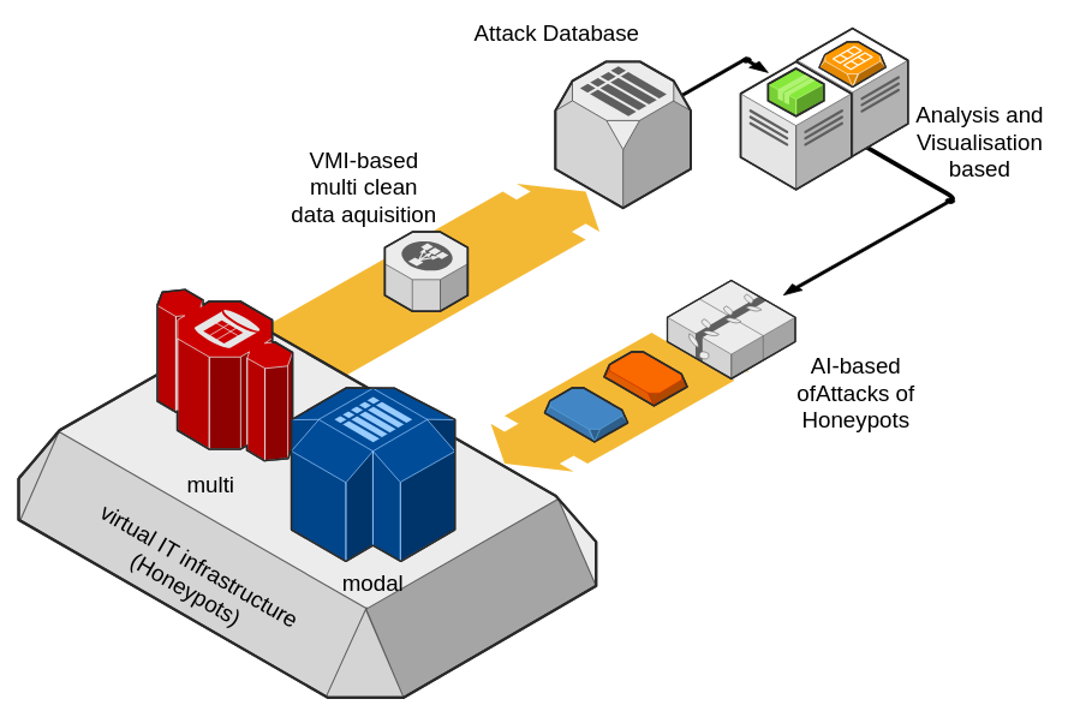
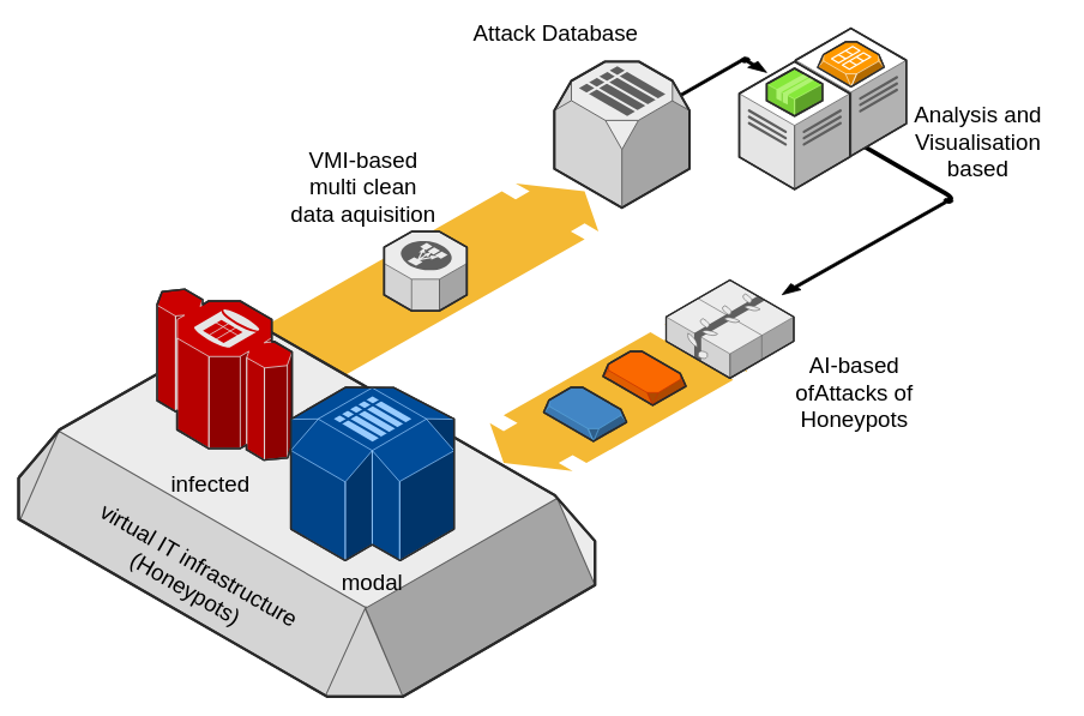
  <mxCell id="0" />
  <mxCell id="1" parent="0" />
  <mxCell id="2" value="" style="verticalLabelPosition=bottom;html=1;verticalAlign=top;strokeWidth=1;dashed=0;shape=mxgraph.aws3d.flatDoubleEdge;fillColor=#000000;aspect=fixed;rounded=1;shadow=0;comic=0;fontFamily=Verdana;fontSize=12;flipV=1;" parent="1" vertex="1"><mxGeometry x="264" y="203.47" width="400.78" height="228.58" as="geometry" /></mxCell>
  <mxCell id="3" value="" style="verticalLabelPosition=bottom;html=1;verticalAlign=top;strokeWidth=0.2;align=center;outlineConnect=0;dashed=0;outlineConnect=0;shape=mxgraph.aws3d.ebs;fillColor=#ECECEC;strokeColor=#5E5E5E;aspect=fixed;" parent="1" vertex="1"><mxGeometry x="20" y="356" width="640.93" height="418" as="geometry" /></mxCell>
  <mxCell id="4" value="" style="verticalLabelPosition=bottom;html=1;verticalAlign=top;strokeWidth=1;align=center;outlineConnect=0;dashed=0;outlineConnect=0;shape=mxgraph.aws3d.arrowlessNE;fillColor=#000000;aspect=fixed;" parent="1" vertex="1"><mxGeometry x="694" y="63" width="136.33" height="77.66" as="geometry" /></mxCell>
  <mxCell id="5" value="" style="verticalLabelPosition=bottom;html=1;verticalAlign=top;strokeWidth=1;dashed=0;shape=mxgraph.aws3d.flatDoubleEdge;fillColor=#000000;aspect=fixed;rounded=1;shadow=0;comic=0;fontFamily=Verdana;fontSize=12;flipV=1;" parent="1" vertex="1"><mxGeometry x="544" y="360" width="286" height="163.11" as="geometry" /></mxCell>
  <mxCell id="6" value="" style="verticalLabelPosition=bottom;html=1;verticalAlign=top;strokeWidth=1;dashed=0;shape=mxgraph.aws3d.redshift;fillColor=#CC0000;strokeColor=#E6E6E6;aspect=fixed;rounded=1;shadow=0;comic=0;fontSize=12" parent="1" vertex="1"><mxGeometry x="174" y="321" width="150" height="190" as="geometry" /></mxCell>
  <mxCell id="7" value="" style="verticalLabelPosition=bottom;html=1;verticalAlign=top;strokeWidth=1;dashed=0;shape=mxgraph.aws3d.elasticBeanstalk;fillColor=#ECECEC;strokeColor=#5E5E5E;aspect=fixed;rounded=1;shadow=0;comic=0;fontSize=12" parent="1" vertex="1"><mxGeometry x="740" y="310.77" width="142" height="109.23" as="geometry" /></mxCell>
  <mxCell id="8" value="" style="verticalLabelPosition=bottom;html=1;verticalAlign=top;strokeWidth=1;dashed=0;shape=mxgraph.aws3d.simpleDb2;fillColor=#004C99;strokeColor=#99CCFF;aspect=fixed;rounded=1;shadow=0;comic=0;fontSize=12" parent="1" vertex="1"><mxGeometry x="322.76" y="430" width="181.5" height="192.6" as="geometry" /></mxCell>
  <mxCell id="9" value="" style="verticalLabelPosition=bottom;html=1;verticalAlign=top;strokeWidth=1;dashed=0;shape=mxgraph.aws3d.arrowSE;fillColor=#000000;aspect=fixed;rounded=1;shadow=0;comic=0;fontFamily=Verdana;fontSize=12;" parent="1" vertex="1"><mxGeometry x="823" y="63.61" width="28.84" height="16.39" as="geometry" /></mxCell>
  <mxCell id="10" value="" style="verticalLabelPosition=bottom;html=1;verticalAlign=top;strokeWidth=1;dashed=0;shape=mxgraph.aws3d.snapshot;fillColor=#fa6800;strokeColor=#C73500;aspect=fixed;rounded=1;shadow=0;comic=0;fontFamily=Verdana;fontSize=12;fontColor=#ffffff;" parent="1" vertex="1"><mxGeometry x="670" y="390" width="92" height="60" as="geometry" /></mxCell>
  <mxCell id="11" value="virtual IT infrastructure&lt;br&gt;(Honeypots)" style="text;html=1;strokeColor=none;fillColor=none;align=center;verticalAlign=middle;whiteSpace=wrap;rounded=0;fontSize=25;rotation=30;" parent="1" vertex="1"><mxGeometry x="34" y="595" width="360" height="90" as="geometry" /></mxCell>
- <mxCell id="12" value="multi" style="text;html=1;strokeColor=none;fillColor=none;align=center;verticalAlign=middle;whiteSpace=wrap;rounded=0;fontSize=25;" parent="1" vertex="1"><mxGeometry x="104" y="521" width="258.5" height="30" as="geometry" /></mxCell>
+ <mxCell id="12" value="infected" style="text;html=1;strokeColor=none;fillColor=none;align=center;verticalAlign=middle;whiteSpace=wrap;rounded=0;fontSize=25;" parent="1" vertex="1"><mxGeometry x="104" y="521" width="258.5" height="30" as="geometry" /></mxCell>
  <mxCell id="13" value="modal" style="text;html=1;strokeColor=none;fillColor=none;align=center;verticalAlign=middle;whiteSpace=wrap;rounded=0;fontSize=25;" parent="1" vertex="1"><mxGeometry x="284.26" y="631" width="258.5" height="30" as="geometry" /></mxCell>
  <mxCell id="14" value="&lt;div&gt;VMI-based&lt;/div&gt;&lt;div&gt;multi clean&lt;/div&gt;&lt;div&gt;data aquisition&lt;br&gt;&lt;/div&gt;" style="text;html=1;strokeColor=none;fillColor=none;align=center;verticalAlign=middle;whiteSpace=wrap;rounded=0;fontSize=25;" parent="1" vertex="1"><mxGeometry x="274" y="191" width="258.5" height="30" as="geometry" /></mxCell>
  <mxCell id="15" value="&lt;div&gt;Analysis and&lt;/div&gt;&lt;div&gt;Visualisation&lt;br&gt;based&lt;br&gt;&lt;/div&gt;" style="text;html=1;strokeColor=none;fillColor=none;align=center;verticalAlign=middle;whiteSpace=wrap;rounded=0;fontSize=25;" parent="1" vertex="1"><mxGeometry x="991" y="140.66" width="192" height="30" as="geometry" /></mxCell>
  <mxCell id="16" value="" style="verticalLabelPosition=bottom;html=1;verticalAlign=top;strokeWidth=1;dashed=0;shape=mxgraph.aws3d.arrowSW;fillColor=#000000;aspect=fixed;rounded=1;shadow=0;comic=0;fontFamily=Verdana;fontSize=12" parent="1" vertex="1"><mxGeometry x="869" y="220" width="189.96" height="107.15" as="geometry" /></mxCell>
  <mxCell id="17" value="&lt;div&gt;&lt;br&gt;&lt;/div&gt;&lt;div&gt;AI-based&lt;/div&gt;&lt;div&gt;ofAttacks of&lt;/div&gt;&lt;div&gt;Honeypots&lt;br&gt;&lt;/div&gt;" style="text;html=1;strokeColor=none;fillColor=none;align=center;verticalAlign=middle;whiteSpace=wrap;rounded=0;fontSize=25;" parent="1" vertex="1"><mxGeometry x="819.6" y="405" width="258.5" height="30" as="geometry" /></mxCell>
  <mxCell id="18" value="" style="edgeStyle=isometricEdgeStyle;endArrow=none;html=1;labelBackgroundColor=none;strokeWidth=5;fontFamily=Verdana;fontSize=12;entryX=0.761;entryY=0.549;entryDx=0;entryDy=0;entryPerimeter=0;" parent="1" target="23" edge="1"><mxGeometry width="50" height="100" relative="1" as="geometry"><mxPoint x="1053" y="223" as="sourcePoint" /><mxPoint x="554.968" y="204.992" as="targetPoint" /><Array as="points"><mxPoint x="1008" y="190" /></Array></mxGeometry></mxCell>
  <mxCell id="19" value="" style="verticalLabelPosition=bottom;html=1;verticalAlign=top;strokeWidth=1;dashed=0;shape=mxgraph.aws3d.snapshot;fillColor=#4286c5;strokeColor=#57A2D8;aspect=fixed;rounded=1;shadow=0;comic=0;fontFamily=Verdana;fontSize=12" parent="1" vertex="1"><mxGeometry x="604" y="430" width="92" height="60" as="geometry" /></mxCell>
  <mxCell id="20" value="" style="verticalLabelPosition=bottom;html=1;verticalAlign=top;strokeWidth=1;align=center;outlineConnect=0;dashed=0;outlineConnect=0;shape=mxgraph.aws3d.simpleDb;fillColor=#ECECEC;strokeColor=#5E5E5E;aspect=fixed;" parent="1" vertex="1"><mxGeometry x="615.75" y="68" width="150.25" height="162.47" as="geometry" /></mxCell>
  <mxCell id="21" value="" style="verticalLabelPosition=bottom;html=1;verticalAlign=top;strokeWidth=1;dashed=0;shape=mxgraph.aws3d.dataCenter;fillColor=#ffffff;strokeColor=#5E5E5E;aspect=fixed;rounded=1;shadow=0;comic=0;fontSize=12" parent="1" vertex="1"><mxGeometry x="884.01" y="31" width="123" height="142" as="geometry" /></mxCell>
  <mxCell id="22" value="" style="verticalLabelPosition=bottom;html=1;verticalAlign=top;strokeWidth=1;align=center;outlineConnect=0;dashed=0;outlineConnect=0;shape=mxgraph.aws3d.ami2;aspect=fixed;fillColor=#FF9900;strokeColor=#ffffff;" parent="1" vertex="1"><mxGeometry x="908.51" y="46" width="74" height="50" as="geometry" /></mxCell>
  <mxCell id="23" value="" style="verticalLabelPosition=bottom;html=1;verticalAlign=top;strokeWidth=1;dashed=0;shape=mxgraph.aws3d.dataCenter;fillColor=#ffffff;strokeColor=#5E5E5E;aspect=fixed;rounded=1;shadow=0;comic=0;fontSize=12" parent="1" vertex="1"><mxGeometry x="821.34" y="68" width="123" height="142" as="geometry" /></mxCell>
  <mxCell id="24" value="" style="verticalLabelPosition=bottom;html=1;verticalAlign=top;strokeWidth=1;dashed=0;shape=mxgraph.aws3d.application2;fillColor=#86E83A;strokeColor=#B0F373;aspect=fixed;rounded=1;shadow=0;comic=0;fontSize=12" parent="1" vertex="1"><mxGeometry x="851.84" y="75.5" width="62" height="53" as="geometry" /></mxCell>
  <mxCell id="25" value="Attack Database" style="text;html=1;strokeColor=none;fillColor=none;align=center;verticalAlign=middle;whiteSpace=wrap;rounded=0;fontSize=25;" parent="1" vertex="1"><mxGeometry x="426.5" y="20" width="380.5" height="30" as="geometry" /></mxCell>
  <mxCell id="26" value="" style="verticalLabelPosition=bottom;html=1;verticalAlign=top;strokeWidth=1;dashed=0;shape=mxgraph.aws3d.elasticLoadBalancing;fillColor=#ECECEC;strokeColor=#5E5E5E;aspect=fixed;rounded=1;shadow=0;comic=0;fontSize=12;" parent="1" vertex="1"><mxGeometry x="426.5" y="256.92" width="92" height="88.17" as="geometry" /></mxCell>
